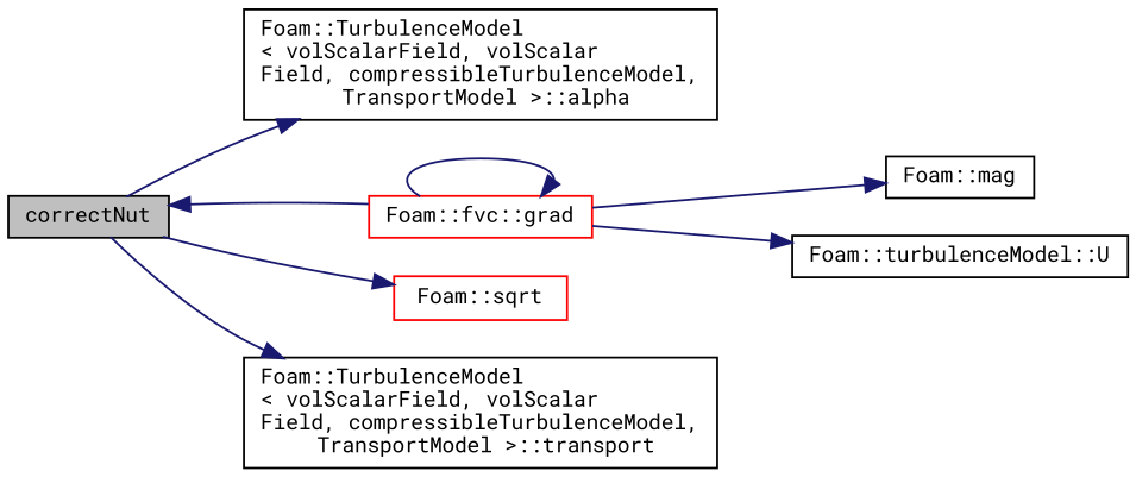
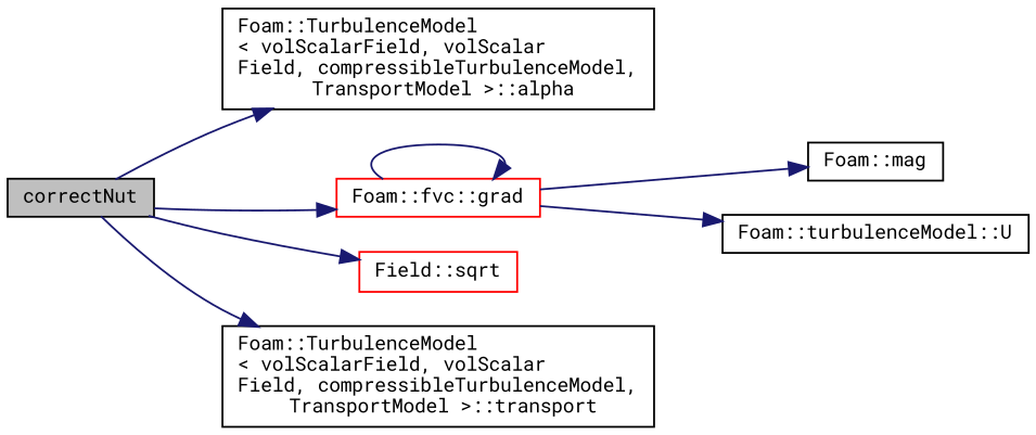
  digraph {
    fontname="Roboto Mono"
    rankdir=LR
    node [color=black fontname="Roboto Mono" fontsize=10 shape=record]
    edge [color=midnightblue fontname="Roboto Mono" fontsize=10 labelfontname=FreeSans labelfontsize=10 style=solid]
    n1 [fillcolor=grey75 fontcolor=black height=0.2 label=correctNut style=filled width=0.4]
    n2 [height=0.2 label="Foam::TurbulenceModel\l\< volScalarField, volScalar\lField, compressibleTurbulenceModel,\l TransportModel \>::alpha" width=0.4]
    n3 [color=red height=0.2 label="Foam::fvc::grad" width=0.4]
-   n4 [color=red height=0.2 label="Foam::sqrt" width=0.4]
+   n4 [color=red height=0.2 label="Field::sqrt" width=0.4]
    n5 [height=0.2 label="Foam::TurbulenceModel\l\< volScalarField, volScalar\lField, compressibleTurbulenceModel,\l TransportModel \>::transport" width=0.4]
    n6 [height=0.2 label="Foam::mag" width=0.4]
    n7 [height=0.2 label="Foam::turbulenceModel::U" width=0.4]
    n1 -> n2
-   n3 -> n1
+   n1 -> n3
    n1 -> n4
    n1 -> n5
    n3 -> n3
    n3 -> n6
    n3 -> n7
  }
